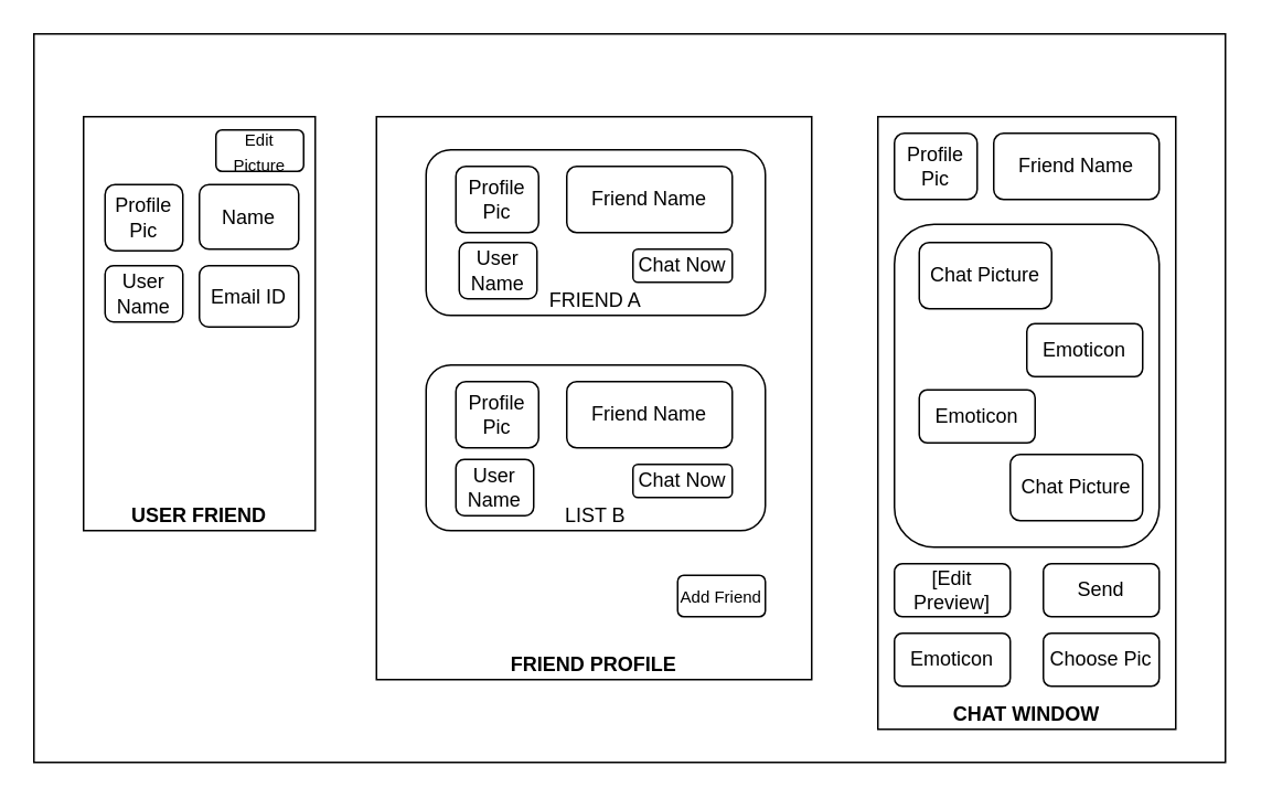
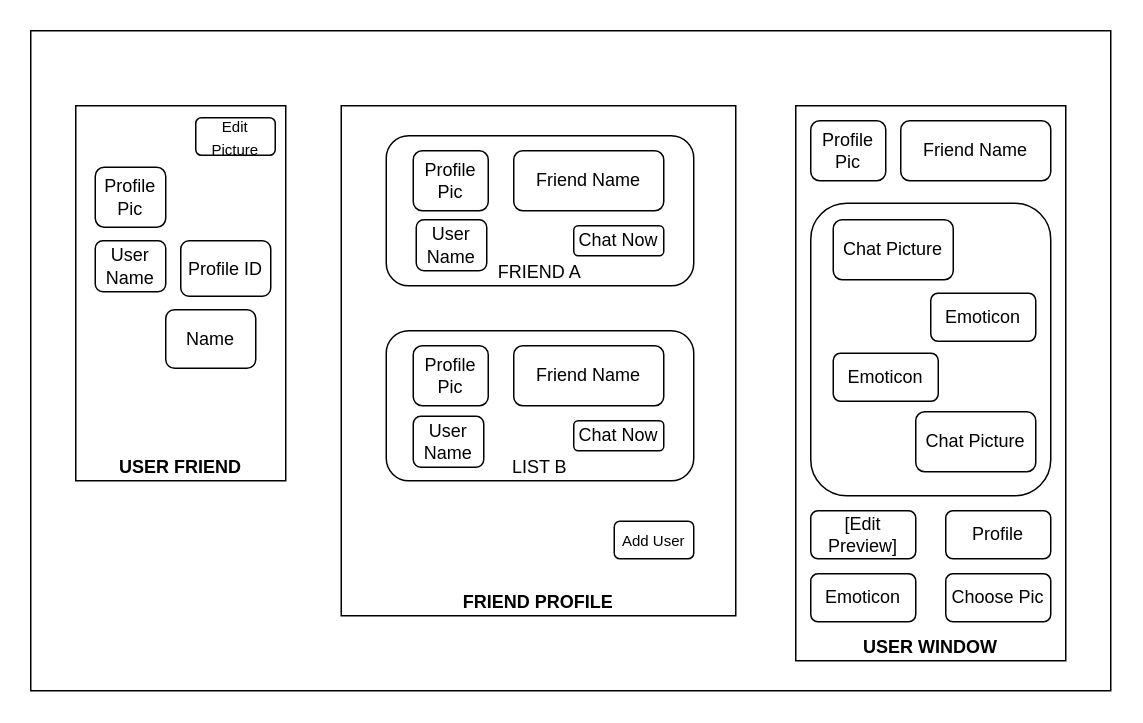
  <mxCell id="0" />
  <mxCell id="1" parent="0" />
  <mxCell id="2" value="" style="rounded=0;whiteSpace=wrap;html=1;" parent="1" vertex="1"><mxGeometry x="20" y="20" width="720" height="440" as="geometry" /></mxCell>
  <mxCell id="3" value="&lt;b&gt;USER FRIEND&lt;/b&gt;" style="rounded=0;whiteSpace=wrap;html=1;verticalAlign=bottom;" parent="1" vertex="1"><mxGeometry x="50" y="70" width="140" height="250" as="geometry" /></mxCell>
  <mxCell id="4" value="FRIEND PROFILE" style="rounded=0;whiteSpace=wrap;html=1;verticalAlign=bottom;fontStyle=1" parent="1" vertex="1"><mxGeometry x="227" y="70" width="263" height="340" as="geometry" /></mxCell>
  <mxCell id="5" value="" style="group" parent="1" vertex="1" connectable="0"><mxGeometry x="257" y="90" width="205" height="100" as="geometry" /></mxCell>
  <mxCell id="6" value="FRIEND A" style="rounded=1;whiteSpace=wrap;html=1;verticalAlign=bottom;" parent="5" vertex="1"><mxGeometry width="205" height="100" as="geometry" /></mxCell>
  <mxCell id="7" value="Profile Pic" style="rounded=1;whiteSpace=wrap;html=1;" parent="5" vertex="1"><mxGeometry x="18" y="10" width="50" height="40" as="geometry" /></mxCell>
  <mxCell id="8" value="Friend Name" style="rounded=1;whiteSpace=wrap;html=1;" parent="5" vertex="1"><mxGeometry x="85" y="10" width="100" height="40" as="geometry" /></mxCell>
  <mxCell id="9" value="Chat Now" style="rounded=1;whiteSpace=wrap;html=1;" parent="5" vertex="1"><mxGeometry x="125" y="60" width="60" height="20" as="geometry" /></mxCell>
  <mxCell id="10" value="User&lt;br&gt;Name&lt;br&gt;" style="rounded=1;whiteSpace=wrap;html=1;" parent="5" vertex="1"><mxGeometry x="20" y="56" width="47" height="34" as="geometry" /></mxCell>
  <mxCell id="11" value="" style="group" parent="1" vertex="1" connectable="0"><mxGeometry x="257" y="220" width="205" height="100" as="geometry" /></mxCell>
  <mxCell id="12" value="LIST B" style="rounded=1;whiteSpace=wrap;html=1;verticalAlign=bottom;" parent="11" vertex="1"><mxGeometry width="205" height="100" as="geometry" /></mxCell>
  <mxCell id="13" value="Profile Pic" style="rounded=1;whiteSpace=wrap;html=1;" parent="11" vertex="1"><mxGeometry x="18" y="10" width="50" height="40" as="geometry" /></mxCell>
  <mxCell id="14" value="Friend Name" style="rounded=1;whiteSpace=wrap;html=1;" parent="11" vertex="1"><mxGeometry x="85" y="10" width="100" height="40" as="geometry" /></mxCell>
  <mxCell id="15" value="Chat Now" style="rounded=1;whiteSpace=wrap;html=1;" parent="11" vertex="1"><mxGeometry x="125" y="60" width="60" height="20" as="geometry" /></mxCell>
  <mxCell id="16" value="User&lt;br&gt;Name&lt;br&gt;" style="rounded=1;whiteSpace=wrap;html=1;" parent="11" vertex="1"><mxGeometry x="18" y="57" width="47" height="34" as="geometry" /></mxCell>
- <mxCell id="17" value="CHAT WINDOW" style="rounded=0;whiteSpace=wrap;html=1;verticalAlign=bottom;fontStyle=1" parent="1" vertex="1"><mxGeometry x="530" y="70" width="180" height="370" as="geometry" /></mxCell>
+ <mxCell id="17" value="USER WINDOW" style="rounded=0;whiteSpace=wrap;html=1;verticalAlign=bottom;fontStyle=1" parent="1" vertex="1"><mxGeometry x="530" y="70" width="180" height="370" as="geometry" /></mxCell>
  <mxCell id="18" value="Profile Pic" style="rounded=1;whiteSpace=wrap;html=1;" parent="1" vertex="1"><mxGeometry x="540" y="80" width="50" height="40" as="geometry" /></mxCell>
  <mxCell id="19" value="Friend Name" style="rounded=1;whiteSpace=wrap;html=1;" parent="1" vertex="1"><mxGeometry x="600" y="80" width="100" height="40" as="geometry" /></mxCell>
  <mxCell id="20" value="" style="rounded=1;whiteSpace=wrap;html=1;" parent="1" vertex="1"><mxGeometry x="540" y="135" width="160" height="195" as="geometry" /></mxCell>
  <mxCell id="21" value="Chat Picture" style="rounded=1;whiteSpace=wrap;html=1;" parent="1" vertex="1"><mxGeometry x="555" y="146" width="80" height="40" as="geometry" /></mxCell>
  <mxCell id="22" value="Emoticon" style="rounded=1;whiteSpace=wrap;html=1;" parent="1" vertex="1"><mxGeometry x="620" y="195" width="70" height="32" as="geometry" /></mxCell>
  <mxCell id="23" value="Emoticon" style="rounded=1;whiteSpace=wrap;html=1;" parent="1" vertex="1"><mxGeometry x="555" y="235" width="70" height="32" as="geometry" /></mxCell>
  <mxCell id="24" value="Chat Picture" style="rounded=1;whiteSpace=wrap;html=1;" parent="1" vertex="1"><mxGeometry x="610" y="274" width="80" height="40" as="geometry" /></mxCell>
  <mxCell id="25" value="[Edit Preview]" style="rounded=1;whiteSpace=wrap;html=1;" parent="1" vertex="1"><mxGeometry x="540" y="340" width="70" height="32" as="geometry" /></mxCell>
  <mxCell id="26" value="Emoticon" style="rounded=1;whiteSpace=wrap;html=1;" parent="1" vertex="1"><mxGeometry x="540" y="382" width="70" height="32" as="geometry" /></mxCell>
- <mxCell id="27" value="Send" style="rounded=1;whiteSpace=wrap;html=1;" parent="1" vertex="1"><mxGeometry x="630" y="340" width="70" height="32" as="geometry" /></mxCell>
+ <mxCell id="27" value="Profile" style="rounded=1;whiteSpace=wrap;html=1;" parent="1" vertex="1"><mxGeometry x="630" y="340" width="70" height="32" as="geometry" /></mxCell>
  <mxCell id="28" value="Choose Pic" style="rounded=1;whiteSpace=wrap;html=1;" parent="1" vertex="1"><mxGeometry x="630" y="382" width="70" height="32" as="geometry" /></mxCell>
  <mxCell id="29" value="&lt;font style=&quot;font-size: 10px&quot;&gt;Edit Picture&lt;/font&gt;" style="rounded=1;whiteSpace=wrap;html=1;" parent="1" vertex="1"><mxGeometry x="130" y="78" width="53" height="25" as="geometry" /></mxCell>
  <mxCell id="30" value="Profile Pic" style="rounded=1;whiteSpace=wrap;html=1;" parent="1" vertex="1"><mxGeometry x="63" y="111" width="47" height="40" as="geometry" /></mxCell>
- <mxCell id="31" value="Name" style="rounded=1;whiteSpace=wrap;html=1;" parent="1" vertex="1"><mxGeometry x="120" y="111" width="60" height="39" as="geometry" /></mxCell>
+ <mxCell id="31" value="Name" style="rounded=1;whiteSpace=wrap;html=1;" parent="1" vertex="1"><mxGeometry x="110" y="206" width="60" height="39" as="geometry" /></mxCell>
  <mxCell id="32" value="User&lt;br&gt;Name&lt;br&gt;" style="rounded=1;whiteSpace=wrap;html=1;" parent="1" vertex="1"><mxGeometry x="63" y="160" width="47" height="34" as="geometry" /></mxCell>
- <mxCell id="33" value="&lt;font style=&quot;font-size: 10px&quot;&gt;Add Friend&lt;/font&gt;" style="rounded=1;whiteSpace=wrap;html=1;" parent="1" vertex="1"><mxGeometry x="409" y="347" width="53" height="25" as="geometry" /></mxCell>
- <mxCell id="34" value="Email ID" style="rounded=1;whiteSpace=wrap;html=1;" parent="1" vertex="1"><mxGeometry x="120" y="160" width="60" height="37" as="geometry" /></mxCell>
+ <mxCell id="33" value="&lt;font style=&quot;font-size: 10px&quot;&gt;Add User&lt;/font&gt;" style="rounded=1;whiteSpace=wrap;html=1;" parent="1" vertex="1"><mxGeometry x="409" y="347" width="53" height="25" as="geometry" /></mxCell>
+ <mxCell id="34" value="Profile ID" style="rounded=1;whiteSpace=wrap;html=1;" parent="1" vertex="1"><mxGeometry x="120" y="160" width="60" height="37" as="geometry" /></mxCell>
